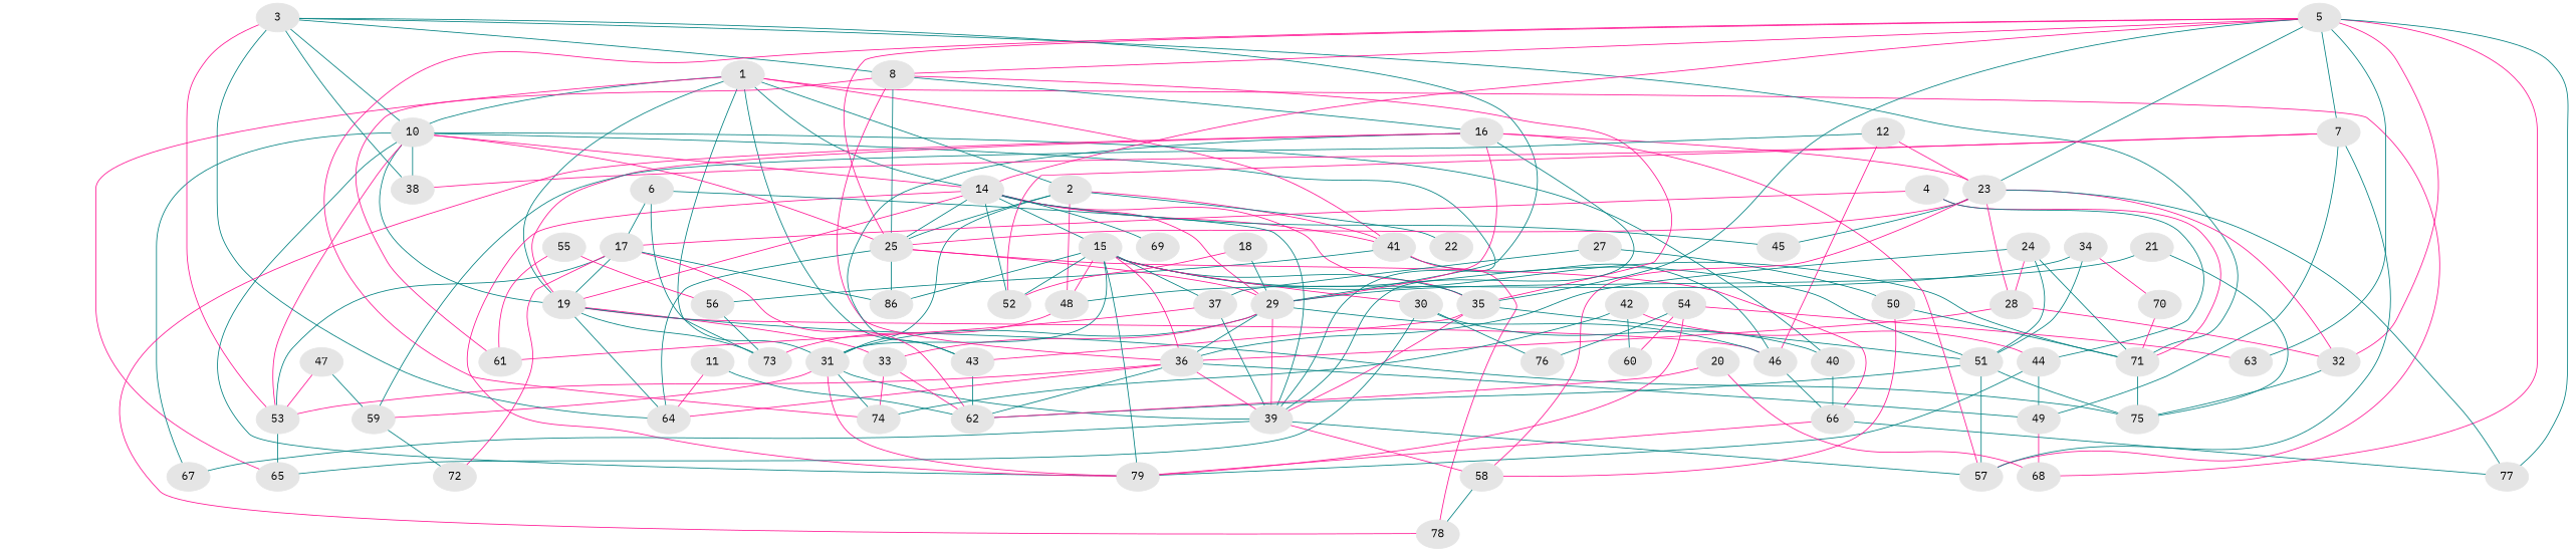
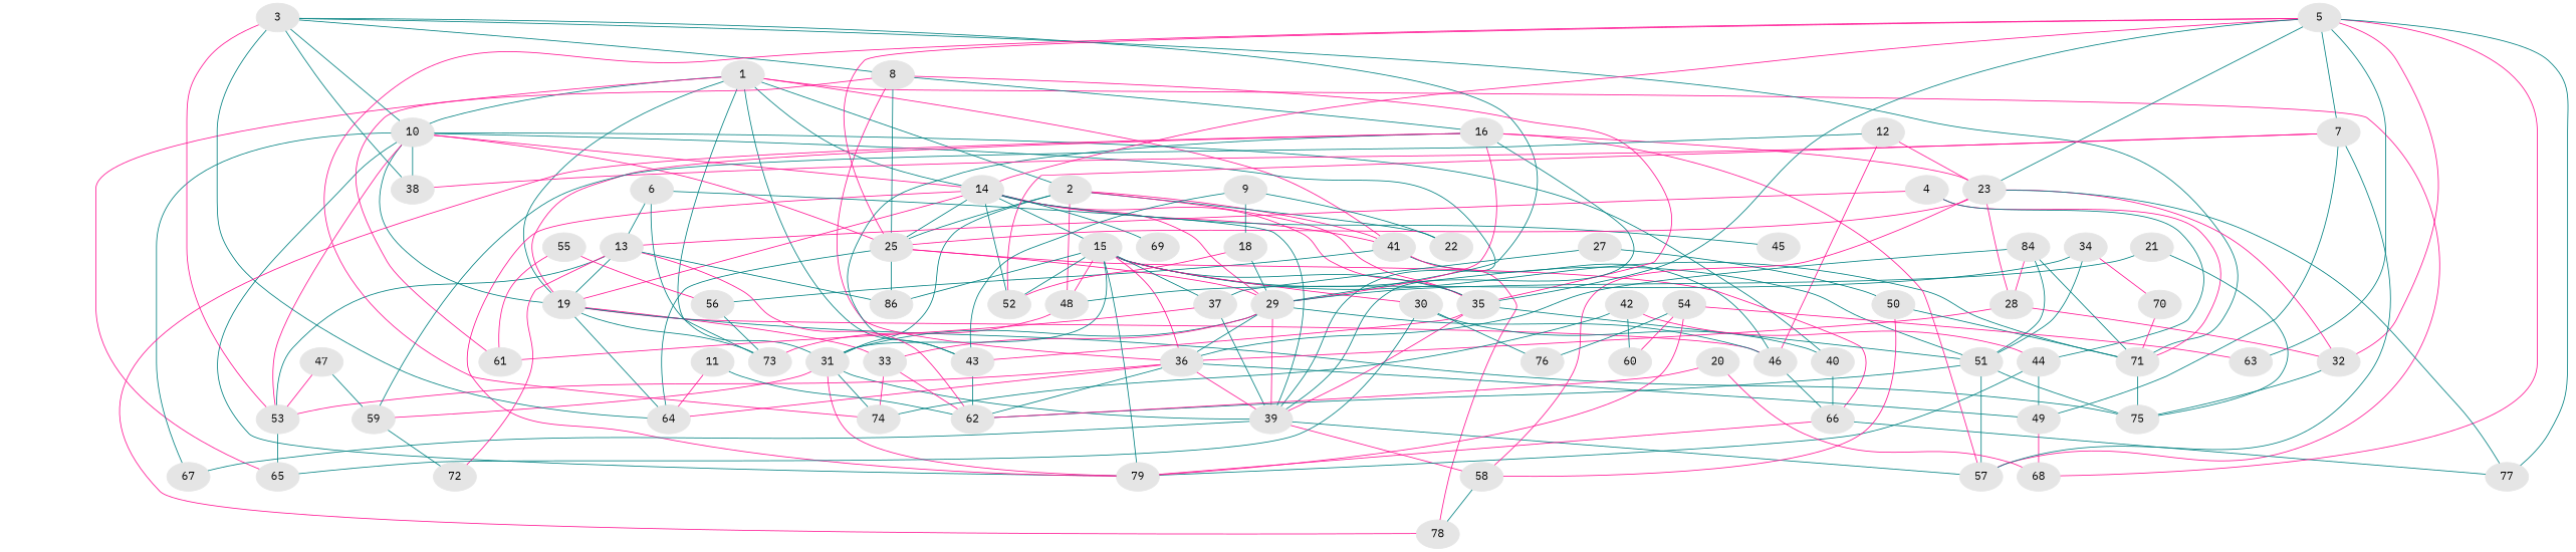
  graph {
    fontname="IBM Plex Mono"
    node [color=gray90 fontname="IBM Plex Mono" style=filled]
    edge [color=teal fontname="IBM Plex Mono" weight=1.0]
    1
    2
    10
    14
    19
    41
    43
    57
    65
    73
    22
    25
    31
    35
    48
    38
    53
    39
    40
    67
    79
    29
    52
    15
    45
    69
    64
    46
    33
    75
    78
    56
    62
    n34 [label=86]
    66
    74
    59
    51
    3
    8
    71
    16
    36
    61
    4
-   13 [label=17]
+   13
    44
    72
    49
    5
    7
    23
    32
    63
    68
    77
    28
    58
    6
+   9
    18
    11
    12
    30
    37
    76
    20
    21
-   24
+   24 [label=84]
    27
    50
    34
    70
    42
    60
    47
    54
    55
    1 -- 2
    1 -- 10
    1 -- 14 [weight=2.0]
    1 -- 19
    1 -- 41 [color=deeppink]
    1 -- 43
    1 -- 57 [color=deeppink]
    1 -- 65 [color=deeppink]
    1 -- 73
    2 -- 41 [color=deeppink]
    2 -- 22
    2 -- 25
    2 -- 31
+   2 -- 35 [color=deeppink]
    2 -- 48 [color=deeppink]
    10 -- 14 [color=deeppink]
    10 -- 19
    10 -- 25 [color=deeppink]
    10 -- 38
    10 -- 53 [color=deeppink]
    10 -- 39
    10 -- 40
    10 -- 67
    10 -- 79
    14 -- 19 [color=deeppink]
    14 -- 41 [color=deeppink]
    14 -- 25 [weight=2.0]
    14 -- 35 [color=deeppink]
    14 -- 79 [color=deeppink]
    14 -- 29 [color=deeppink]
    14 -- 52
    14 -- 15
    14 -- 45
    14 -- 69 [weight=2.0]
    19 -- 73
    19 -- 64
    19 -- 46 [color=deeppink]
    19 -- 33 [color=deeppink]
    19 -- 75
    41 -- 46
    41 -- 78 [color=deeppink]
    41 -- 56
    43 -- 62
    25 -- 29 [color=deeppink weight=2.0]
    25 -- 64
    25 -- n34
    25 -- 66 [color=deeppink]
    31 -- 39
    31 -- 79 [color=deeppink]
    31 -- 74
    31 -- 59 [color=deeppink]
    35 -- 43 [color=deeppink]
    35 -- 39 [color=deeppink]
    35 -- 51 [weight=4.0]
    48 -- 73 [color=deeppink]
    53 -- 65
    39 -- 57
    39 -- 67
    39 -- 58 [color=deeppink weight=2.0]
    40 -- 66
    29 -- 31
    29 -- 39 [color=deeppink weight=3.0]
    29 -- 46
    29 -- 33 [color=deeppink]
    29 -- 36
    15 -- 31
    15 -- 35
    15 -- 48 [color=deeppink]
    15 -- 79
    15 -- 52
    15 -- n34
    15 -- 51
    15 -- 71
    15 -- 36 [color=deeppink]
    15 -- 30 [color=deeppink]
    15 -- 37
    46 -- 66
    33 -- 62 [color=deeppink]
    33 -- 74 [color=deeppink]
    56 -- 73
    66 -- 79 [color=deeppink]
    66 -- 77
    59 -- 72
    51 -- 57
    51 -- 75
    51 -- 62
    3 -- 10
    3 -- 38
    3 -- 53 [color=deeppink]
    3 -- 29
    3 -- 64
    3 -- 8
    3 -- 71
    8 -- 25
    8 -- 35 [color=deeppink]
    8 -- 16
    8 -- 36 [color=deeppink weight=2.0]
    8 -- 61 [color=deeppink]
    71 -- 75
    16 -- 19 [color=deeppink]
    16 -- 43
    16 -- 57 [color=deeppink]
    16 -- 39
    16 -- 29 [color=deeppink]
    16 -- 78 [color=deeppink]
    16 -- 23 [color=deeppink]
    36 -- 53 [color=deeppink]
    36 -- 39 [color=deeppink]
    36 -- 64 [color=deeppink]
    36 -- 62
    36 -- 49
    4 -- 71 [color=deeppink]
    4 -- 13 [color=deeppink]
    4 -- 44
    13 -- 19
    13 -- 53
    13 -- 62 [color=deeppink]
    13 -- n34
    13 -- 72 [color=deeppink]
    44 -- 79
    44 -- 49
    49 -- 68 [color=deeppink]
    5 -- 14 [color=deeppink]
    5 -- 25 [color=deeppink]
    5 -- 35
    5 -- 74 [color=deeppink]
-   5 -- 8 [color=deeppink]
    5 -- 7
    5 -- 23
    5 -- 32 [color=deeppink]
    5 -- 63 [weight=2.0]
    5 -- 68 [color=deeppink]
    5 -- 77
    7 -- 57
    7 -- 38 [color=deeppink]
    7 -- 52 [color=deeppink]
    7 -- 49
    23 -- 25 [color=deeppink]
-   23 -- 45
    23 -- 32 [color=deeppink]
    23 -- 77
    23 -- 28 [color=deeppink]
    23 -- 58 [color=deeppink]
    32 -- 75
    28 -- 36 [color=deeppink]
    28 -- 32 [color=deeppink]
    58 -- 78
    6 -- 31
    6 -- 39
    6 -- 13
+   9 -- 43
+   9 -- 22
+   9 -- 18
    18 -- 29
    18 -- 52 [color=deeppink]
    11 -- 64 [color=deeppink]
    11 -- 62
    12 -- 46 [color=deeppink]
    12 -- 59
    12 -- 23 [color=deeppink]
    30 -- 65
    30 -- 40
    30 -- 76
    37 -- 39
    37 -- 61 [color=deeppink]
    20 -- 62 [color=deeppink]
    20 -- 68 [color=deeppink]
    21 -- 29
    21 -- 75
    24 -- 51
    24 -- 71
    24 -- 36
    24 -- 28 [color=deeppink]
    27 -- 37
    27 -- 50
    50 -- 71
    50 -- 58 [color=deeppink]
    34 -- 48
    34 -- 51
    34 -- 70 [color=deeppink]
    70 -- 71 [color=deeppink]
    42 -- 74
    42 -- 44 [color=deeppink]
    42 -- 60
    47 -- 53 [color=deeppink]
    47 -- 59
    54 -- 79 [color=deeppink]
    54 -- 63 [color=deeppink]
    54 -- 76
    54 -- 60 [color=deeppink]
    55 -- 56 [color=deeppink]
    55 -- 61 [color=deeppink]
  }
